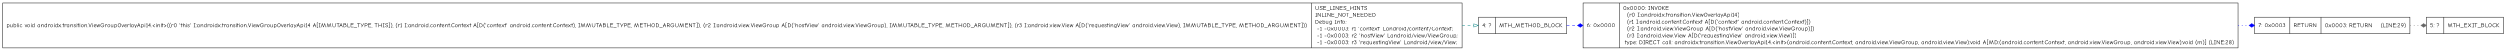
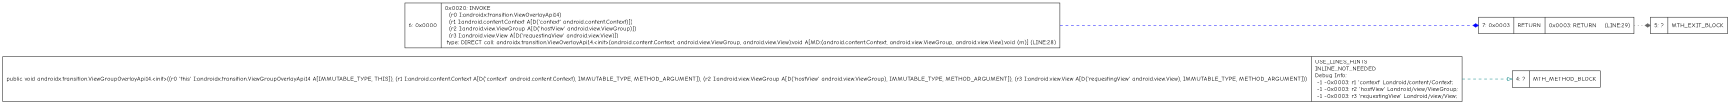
  digraph {
    fontname="Comic Neue"
    rankdir=LR
    node [fontname="Comic Neue" shape=record]
    edge [arrowhead=diamond color=blue fontname="Comic Neue" style=dashed]
    n1 [label="{4\:\ ?|MTH_METHOD_BLOCK\l}"]
-   n2 [label="{6\:\ 0x0000|0x0000: INVOKE  \l  (r0 I:androidx.transition.ViewOverlayApi14)\l  (r1 I:android.content.Context A[D('context' android.content.Context)])\l  (r2 I:android.view.ViewGroup A[D('hostView' android.view.ViewGroup)])\l  (r3 I:android.view.View A[D('requestingView' android.view.View)])\l type: DIRECT call: androidx.transition.ViewOverlayApi14.\<init\>(android.content.Context, android.view.ViewGroup, android.view.View):void A[MD:(android.content.Context, android.view.ViewGroup, android.view.View):void (m)] (LINE:28)\l}"]
+   n2 [label="{6\:\ 0x0000|0x0020: INVOKE  \l  (r0 I:androidx.transition.ViewOverlayApi14)\l  (r1 I:android.content.Context A[D('context' android.content.Context)])\l  (r2 I:android.view.ViewGroup A[D('hostView' android.view.ViewGroup)])\l  (r3 I:android.view.View A[D('requestingView' android.view.View)])\l type: DIRECT call: androidx.transition.ViewOverlayApi14.\<init\>(android.content.Context, android.view.ViewGroup, android.view.View):void A[MD:(android.content.Context, android.view.ViewGroup, android.view.View):void (m)] (LINE:28)\l}"]
    n3 [label="{7\:\ 0x0003|RETURN\l|0x0003: RETURN    (LINE:29)\l}"]
    n4 [label="{5\:\ ?|MTH_EXIT_BLOCK\l}"]
    n5 [label="{public void androidx.transition.ViewGroupOverlayApi14.\<init\>((r0 'this' I:androidx.transition.ViewGroupOverlayApi14 A[IMMUTABLE_TYPE, THIS]), (r1 I:android.content.Context A[D('context' android.content.Context), IMMUTABLE_TYPE, METHOD_ARGUMENT]), (r2 I:android.view.ViewGroup A[D('hostView' android.view.ViewGroup), IMMUTABLE_TYPE, METHOD_ARGUMENT]), (r3 I:android.view.View A[D('requestingView' android.view.View), IMMUTABLE_TYPE, METHOD_ARGUMENT]))  | USE_LINES_HINTS\lINLINE_NOT_NEEDED\lDebug Info:\l  \-1 \-0x0003: r1 'context' Landroid\/content\/Context;\l  \-1 \-0x0003: r2 'hostView' Landroid\/view\/ViewGroup;\l  \-1 \-0x0003: r3 'requestingView' Landroid\/view\/View;\l}"]
-   n1 -> n2
-   n2 -> n3 [style=dotted]
+   n2 -> n3
    n3 -> n4 [color=gray40 style=dotted]
    n5 -> n1 [arrowhead=onormal color=teal]
  }
